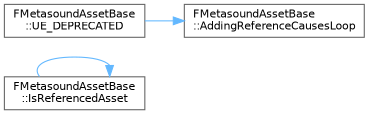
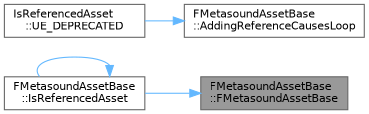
  digraph {
    rankdir=RL
    node [color=grey40 fillcolor=white fontname=Helvetica fontsize=10 shape=box style=filled]
    edge [color=steelblue1 dir=back fontname=Helvetica fontsize=10 labelfontname=Helvetica labelfontsize=10 style=solid]
+   n1 [color=gray40 fillcolor=grey60 fontcolor=black height=0.2 label="FMetasoundAssetBase\l::FMetasoundAssetBase" width=0.4]
    n2 [height=0.2 label="FMetasoundAssetBase\l::IsReferencedAsset" width=0.4]
    n3 [height=0.2 label="FMetasoundAssetBase\l::AddingReferenceCausesLoop" width=0.4]
-   n4 [height=0.2 label="FMetasoundAssetBase\l::UE_DEPRECATED" width=0.4]
+   n4 [height=0.2 label="IsReferencedAsset\l::UE_DEPRECATED" width=0.4]
+   n1 -> n2
    n2 -> n2
    n3 -> n4
  }
